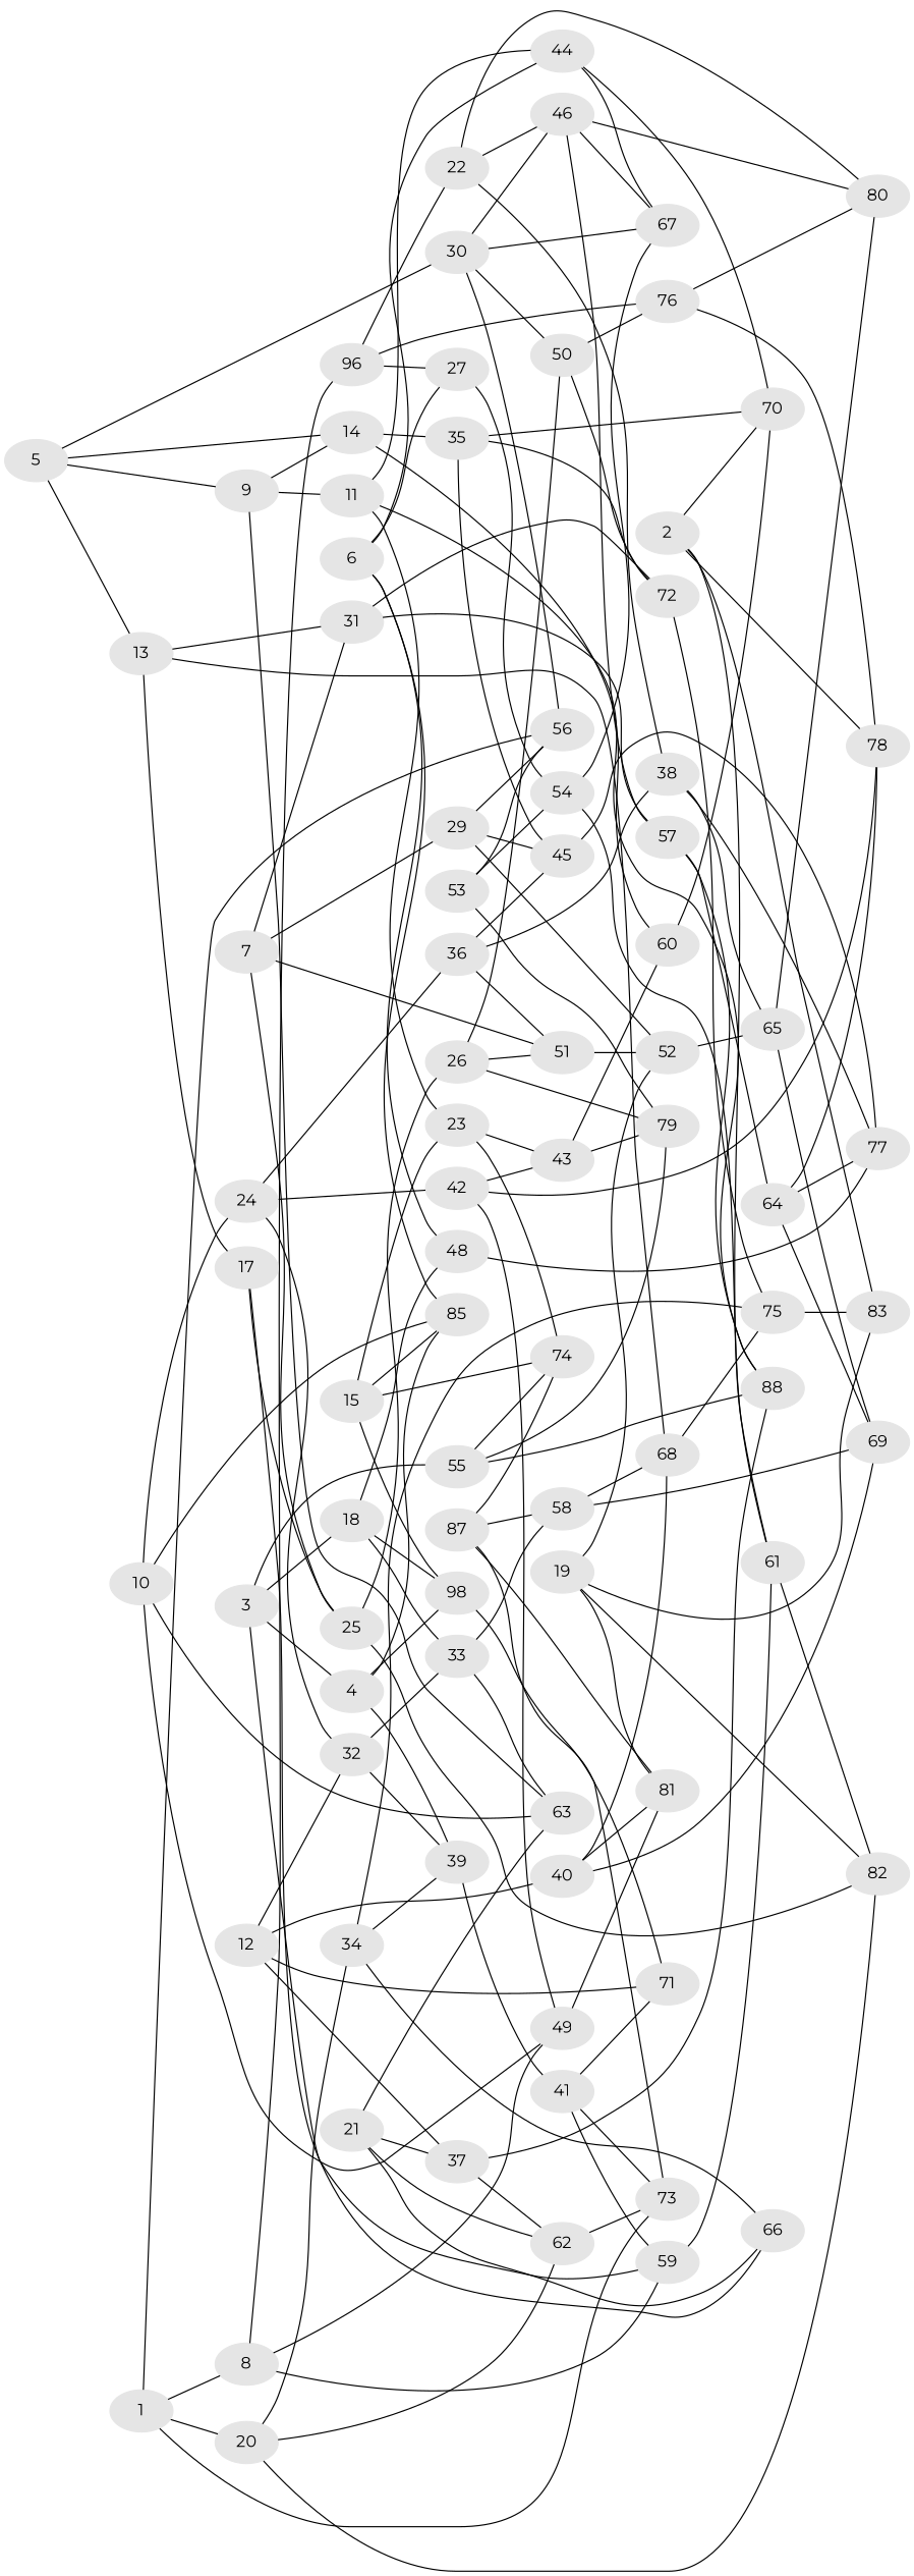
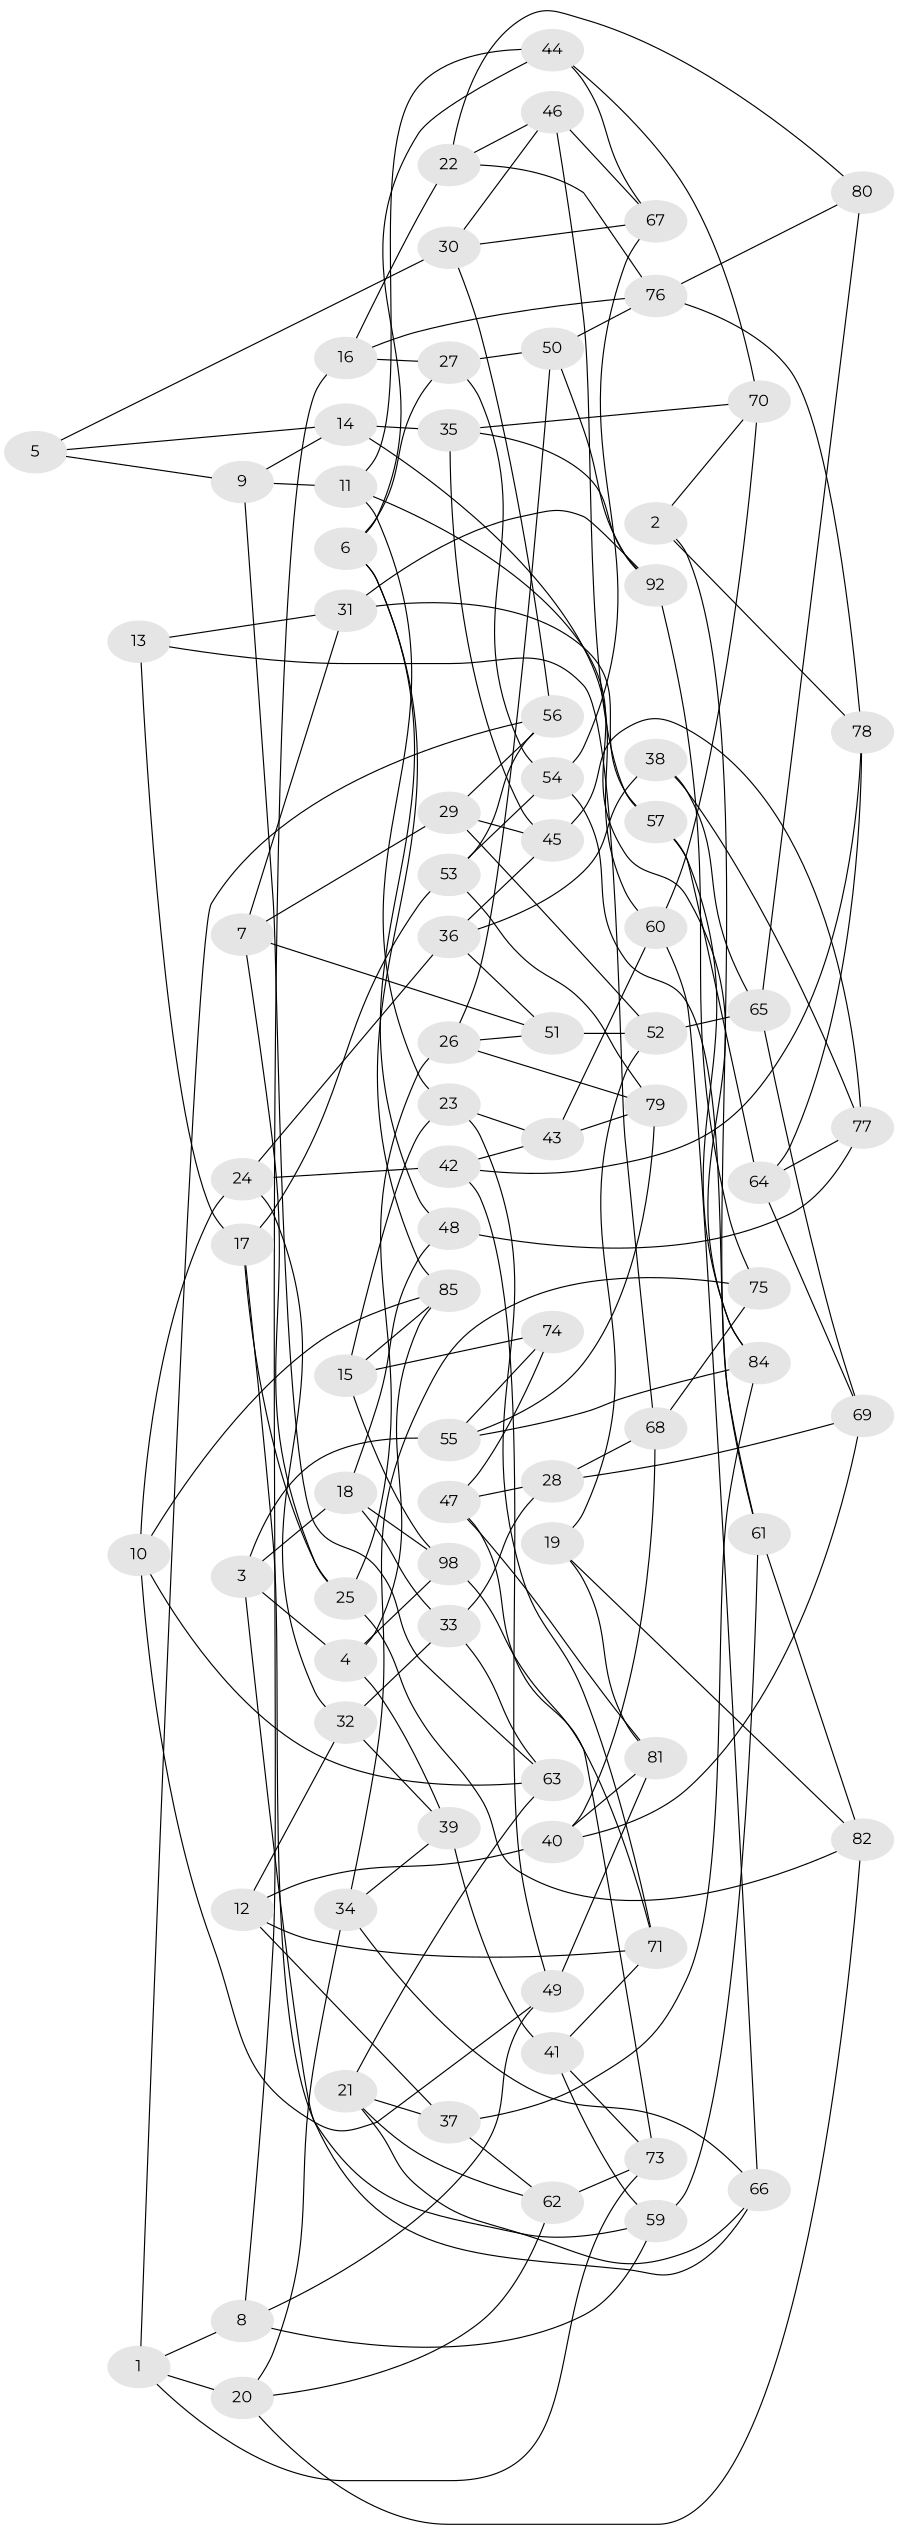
  graph {
    fontname=Montserrat
    rankdir=LR
    node [color=gray90 fontname=Montserrat style=filled]
    edge [fontname=Montserrat]
    1
    8
    20
    56
    73
    59
-   16 [label=96]
+   16
    49
    82
    34
    62
    2
    61
    70
    78
-   83
    3
    4
    18
    55
    n21 [label=98]
    39
    85
    48
    33
-   84 [label=88]
+   84
    74
    79
    71
    41
    5
    9
    13
    14
    30
    11
    63
    31
    17
    68
    35
    60
    46
    67
    6
    27
    44
    50
    54
    77
    7
    25
    29
    51
    26
    52
    45
    57
-   72
+   72 [label=92]
    22
    76
    81
    23
    10
    24
    32
    36
    42
    43
    12
    37
    40
    69
    53
    66
    75
    15
    38
    80
-   58
+   58 [label=28]
    19
    65
    21
    64
-   47 [label=87]
+   47
    1 -- 8
    1 -- 20
    1 -- 56
    1 -- 73
    8 -- 59
    8 -- 16
    8 -- 49
    20 -- 82
    20 -- 34
    20 -- 62
    59 -- 61
    16 -- 27
    16 -- 22
    16 -- 76
    49 -- 81
    34 -- 39
    34 -- 66
    34 -- 75
    62 -- 73
    2 -- 61
    2 -- 70
    2 -- 78
-   2 -- 83
    61 -- 82
    3 -- 59
    3 -- 4
    3 -- 18
    3 -- 55
    4 -- n21
    4 -- 39
    4 -- 85
    18 -- n21
    18 -- 48
    18 -- 33
    55 -- 84
    55 -- 74
    55 -- 79
    n21 -- 71
    39 -- 41
    48 -- 77
    33 -- 63
    33 -- 58
    41 -- 73
    41 -- 59
    41 -- 71
    5 -- 9
-   5 -- 13
    5 -- 14
    5 -- 30
    9 -- 14
    9 -- 11
    9 -- 63
    13 -- 31
    13 -- 17
    13 -- 68
    14 -- 35
    14 -- 60
    30 -- 56
    30 -- 46
    30 -- 67
    11 -- 84
    11 -- 44
    11 -- 23
    31 -- 57
    31 -- 72
    17 -- 25
+   17 -- 53
    17 -- 66
    68 -- 75
    35 -- 70
    35 -- 45
    35 -- 72
    60 -- 70
+   60 -- 66
    46 -- 67
    46 -- 57
-   46 -- 80
    6 -- 85
    6 -- 48
    6 -- 27
    6 -- 44
-   30 -- 50
+   27 -- 50
    27 -- 54
    44 -- 70
    44 -- 67
    50 -- 72
    50 -- 76
    54 -- 61
    54 -- 67
    7 -- 31
    7 -- 25
    7 -- 29
    7 -- 51
    25 -- 82
    25 -- 26
    29 -- 56
    29 -- 52
    29 -- 45
    51 -- 52
    26 -- 79
    26 -- 50
    26 -- 51
    52 -- 65
    45 -- 77
    57 -- 84
    57 -- 64
    72 -- 75
    22 -- 46
-   22 -- 38
+   22 -- 76
    22 -- 80
    76 -- 78
    76 -- 80
-   23 -- 74
+   23 -- 71
    23 -- 43
    10 -- 49
    10 -- 85
    10 -- 63
    10 -- 24
    24 -- 32
    24 -- 36
    24 -- 42
    32 -- 39
    32 -- 33
    36 -- 51
    36 -- 45
    36 -- 38
    42 -- 49
    42 -- 78
    42 -- 43
    43 -- 79
    43 -- 60
    12 -- 71
    12 -- 32
    12 -- 37
    12 -- 40
    37 -- 62
    37 -- 84
    40 -- 68
    40 -- 81
    40 -- 69
    53 -- 56
    53 -- 79
    53 -- 54
-   75 -- 83
    15 -- n21
    15 -- 85
    15 -- 74
    15 -- 23
    38 -- 77
    38 -- 65
    58 -- 68
    58 -- 69
    19 -- 82
-   19 -- 83
    19 -- 52
    19 -- 81
    65 -- 69
    65 -- 80
    21 -- 62
    21 -- 63
    21 -- 37
    21 -- 66
    64 -- 78
    64 -- 77
    64 -- 69
    47 -- 73
    47 -- 74
    47 -- 81
    47 -- 58
  }
